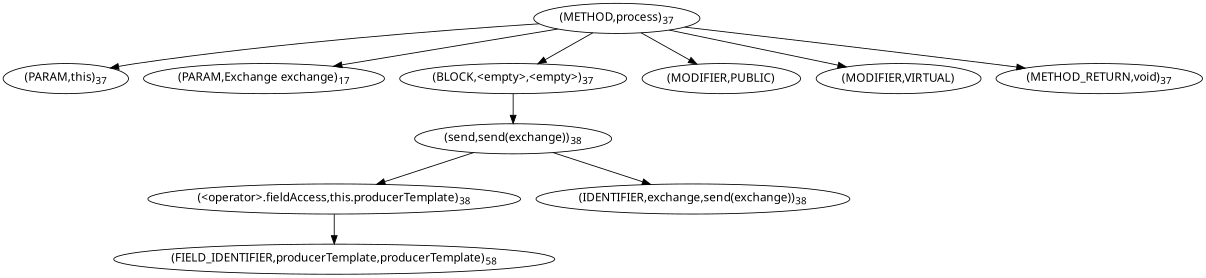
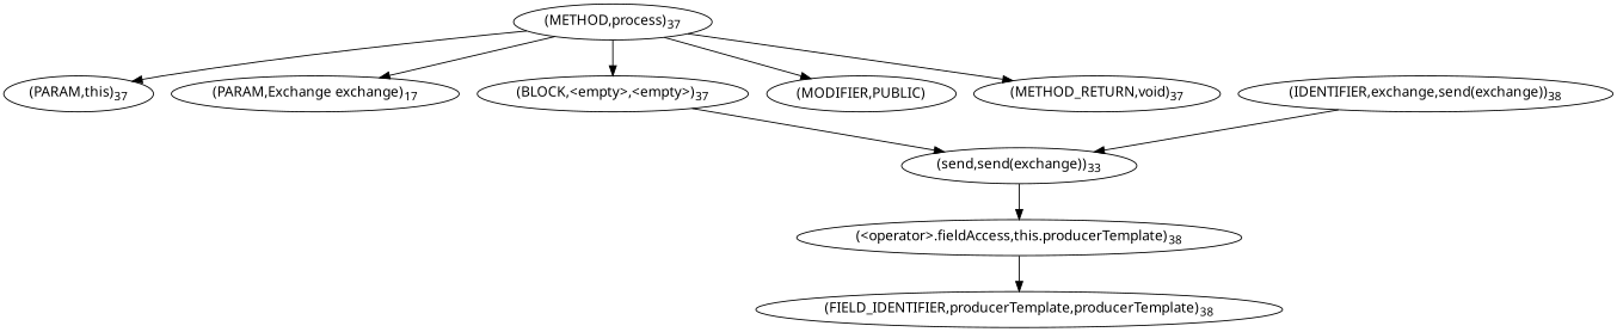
  digraph {
    fontname="Noto Sans"
    node [fontname="Noto Sans"]
    edge [fontname="Noto Sans"]
    n1 [label=<(METHOD,process)<SUB>37</SUB>>]
    n2 [label=<(PARAM,this)<SUB>37</SUB>>]
    n3 [label=<(PARAM,Exchange exchange)<SUB>17</SUB>>]
    n4 [label=<(BLOCK,&lt;empty&gt;,&lt;empty&gt;)<SUB>37</SUB>>]
    n5 [label=<(MODIFIER,PUBLIC)>]
-   n6 [label=<(MODIFIER,VIRTUAL)>]
    n7 [label=<(METHOD_RETURN,void)<SUB>37</SUB>>]
-   n8 [label=<(send,send(exchange))<SUB>38</SUB>>]
+   n8 [label=<(send,send(exchange))<SUB>33</SUB>>]
    n9 [label=<(&lt;operator&gt;.fieldAccess,this.producerTemplate)<SUB>38</SUB>>]
    n10 [label=<(IDENTIFIER,exchange,send(exchange))<SUB>38</SUB>>]
-   n11 [label=<(FIELD_IDENTIFIER,producerTemplate,producerTemplate)<SUB>58</SUB>>]
+   n11 [label=<(FIELD_IDENTIFIER,producerTemplate,producerTemplate)<SUB>38</SUB>>]
    n1 -> n2
    n1 -> n3
    n1 -> n4
    n1 -> n5
-   n1 -> n6
    n1 -> n7
    n4 -> n8
    n8 -> n9
-   n8 -> n10
+   n10 -> n8
    n9 -> n11
  }
